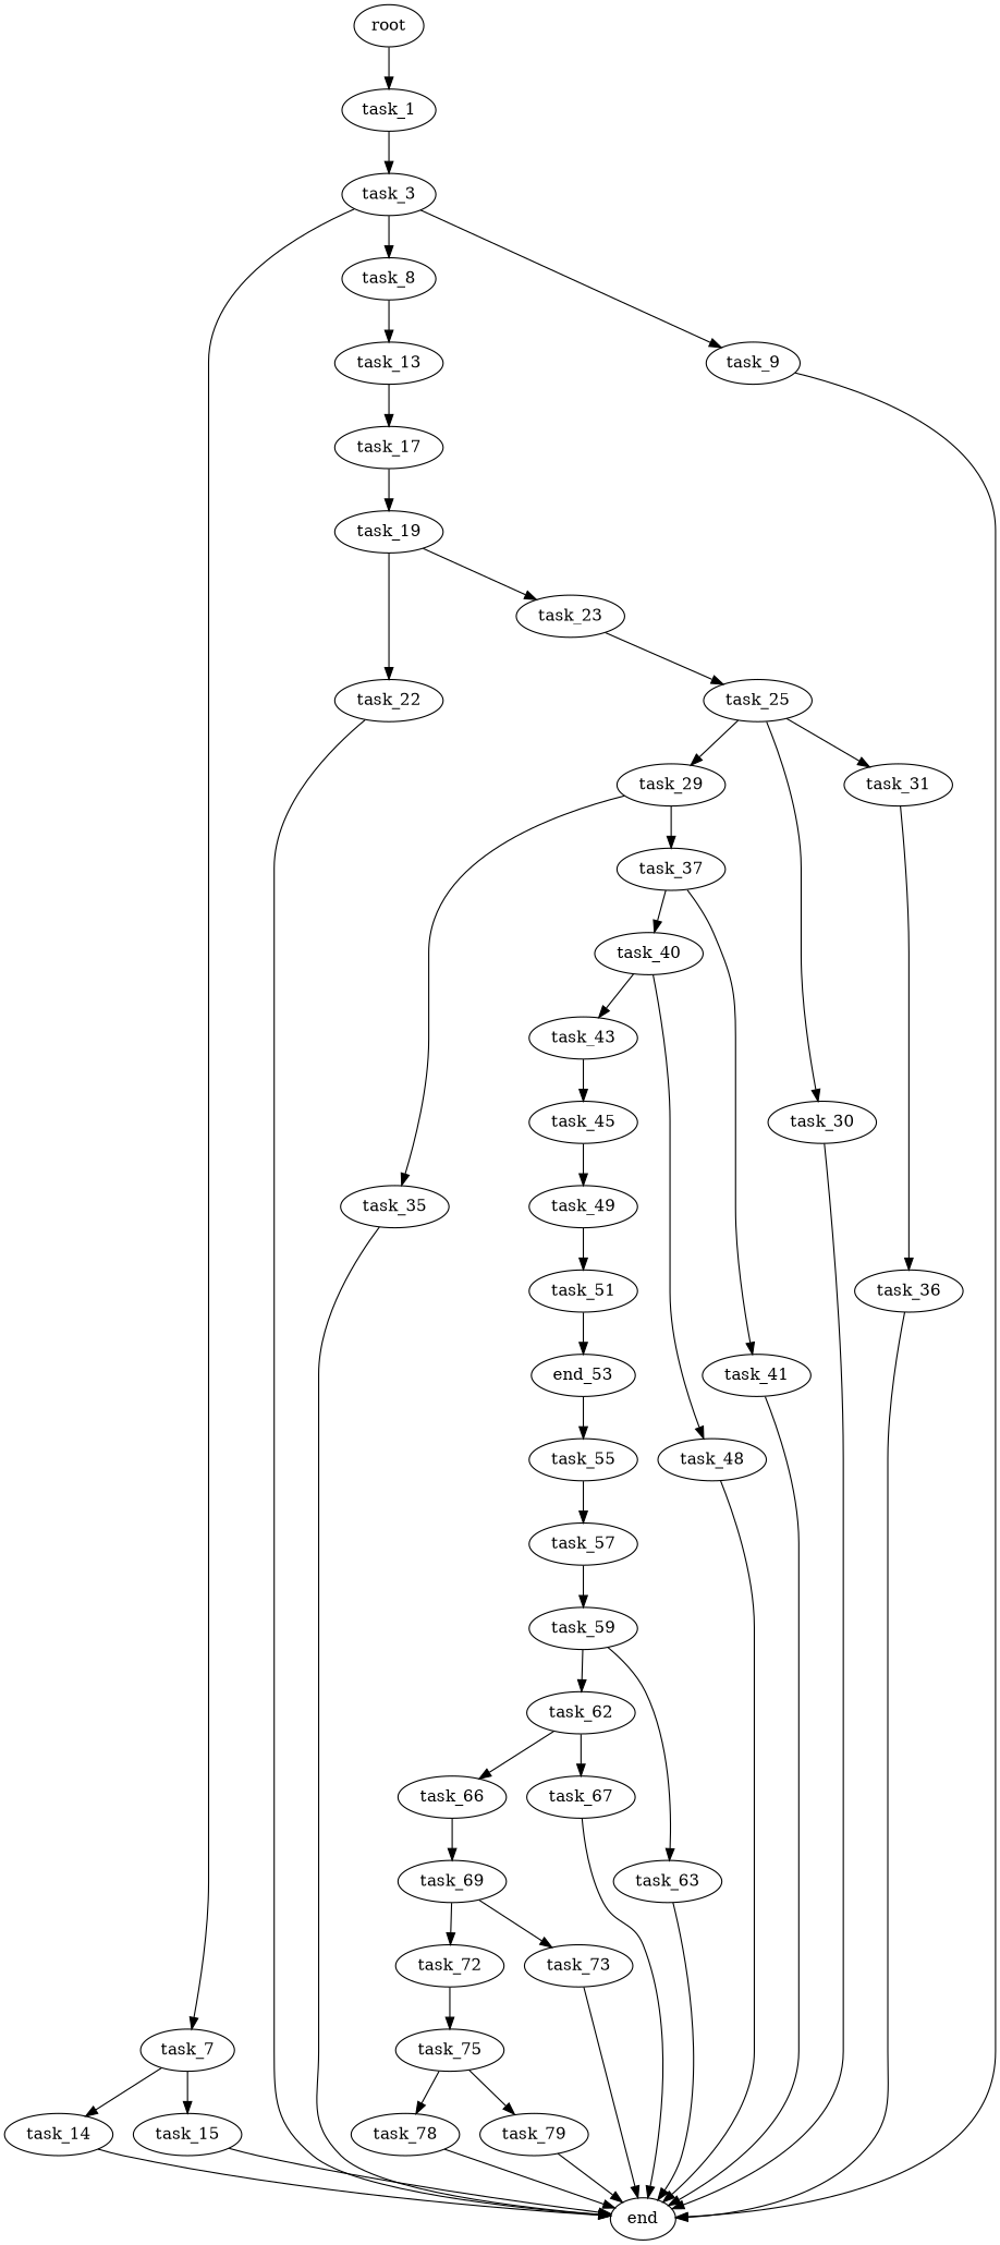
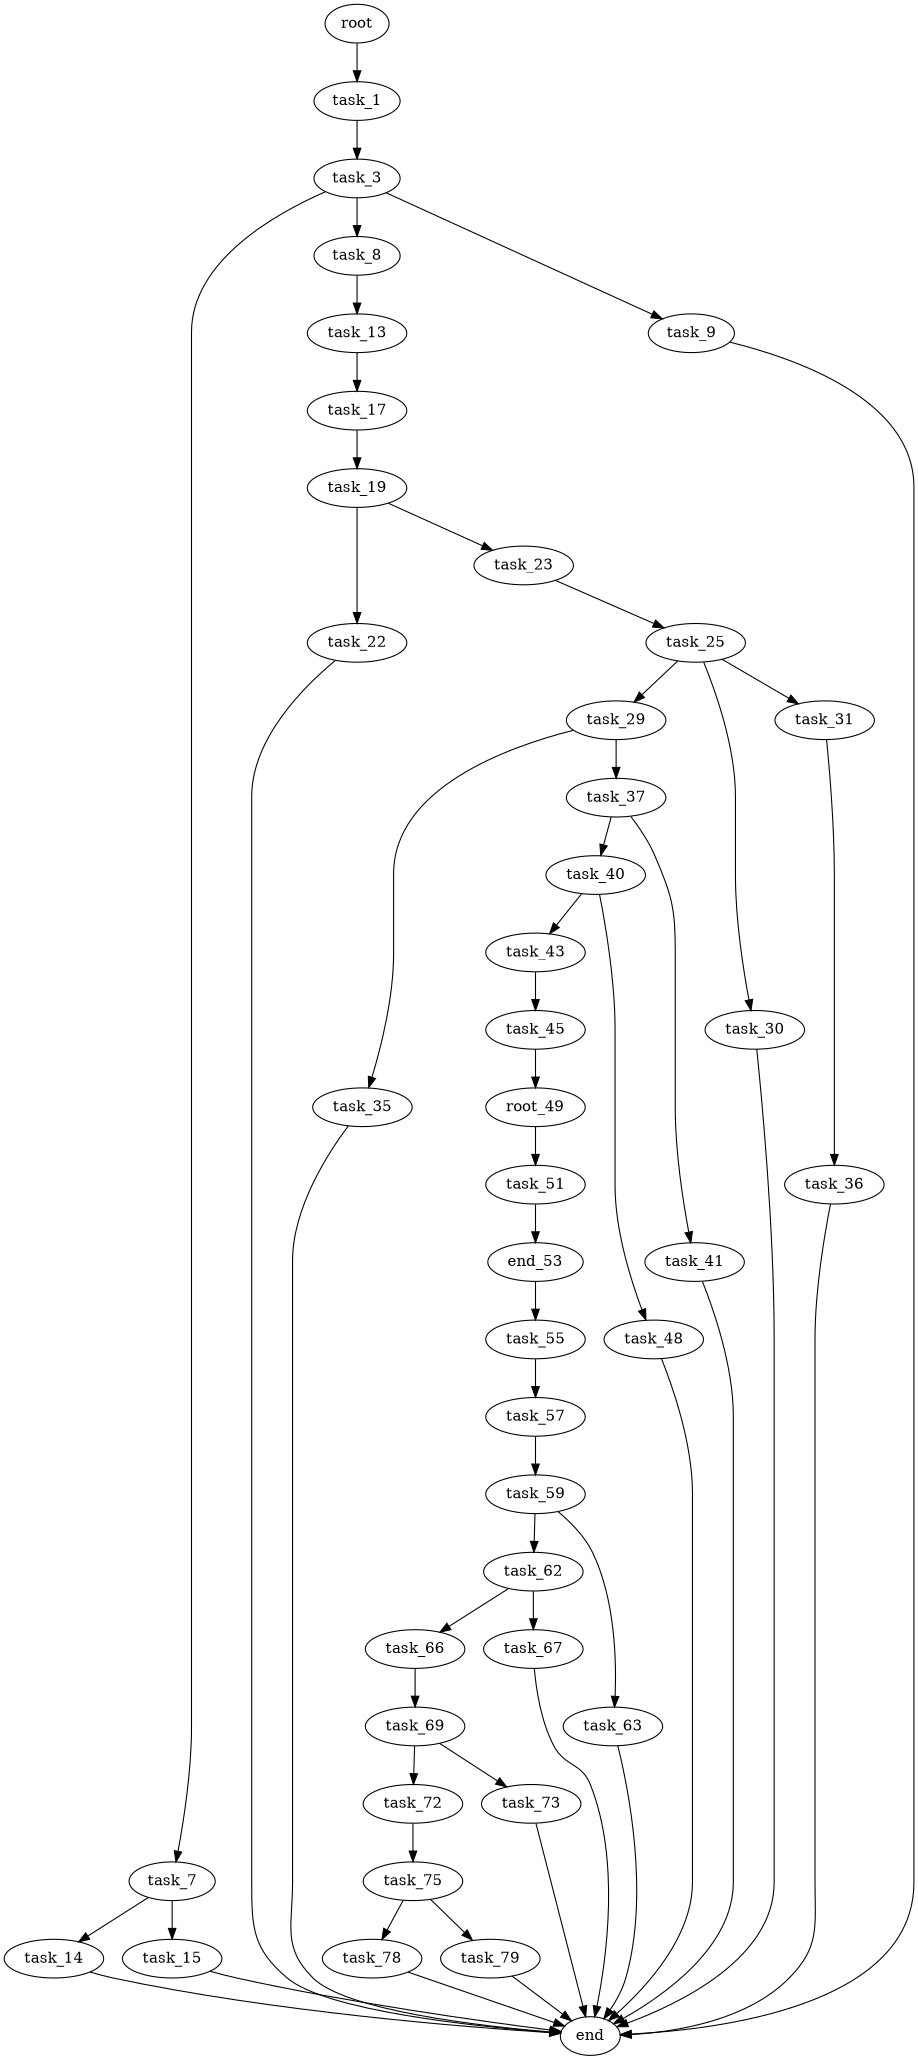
  digraph {
    root
    task_1
    task_3
    task_7
    task_8
    task_9
    task_14
    task_15
    task_13
    end
    task_17
    task_19
    task_22
    task_23
    task_25
    task_29
    task_30
    task_31
    task_35
    task_37
    task_36
    task_40
    task_41
    task_43
    task_48
    task_45
-   task_49
+   task_49 [label=root_49]
    task_51
    n29 [label=end_53]
    task_55
    task_57
    task_59
    task_62
    task_63
    task_66
    task_67
    task_69
    task_72
    task_73
    task_75
    task_78
    task_79
    root -> task_1
    task_1 -> task_3
    task_3 -> task_7
    task_3 -> task_8
    task_3 -> task_9
    task_7 -> task_14
    task_7 -> task_15
    task_8 -> task_13
    task_9 -> end
    task_14 -> end
    task_15 -> end
    task_13 -> task_17
    task_17 -> task_19
    task_19 -> task_22
    task_19 -> task_23
    task_22 -> end
    task_23 -> task_25
    task_25 -> task_29
    task_25 -> task_30
    task_25 -> task_31
    task_29 -> task_35
    task_29 -> task_37
    task_30 -> end
    task_31 -> task_36
    task_35 -> end
    task_37 -> task_40
    task_37 -> task_41
    task_36 -> end
    task_40 -> task_43
    task_40 -> task_48
    task_41 -> end
    task_43 -> task_45
    task_48 -> end
    task_45 -> task_49
    task_49 -> task_51
    task_51 -> n29
    n29 -> task_55
    task_55 -> task_57
    task_57 -> task_59
    task_59 -> task_62
    task_59 -> task_63
    task_62 -> task_66
    task_62 -> task_67
    task_63 -> end
    task_66 -> task_69
    task_67 -> end
    task_69 -> task_72
    task_69 -> task_73
    task_72 -> task_75
    task_73 -> end
    task_75 -> task_78
    task_75 -> task_79
    task_78 -> end
    task_79 -> end
  }
